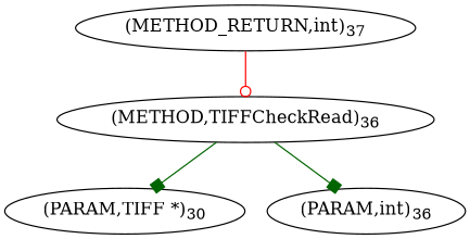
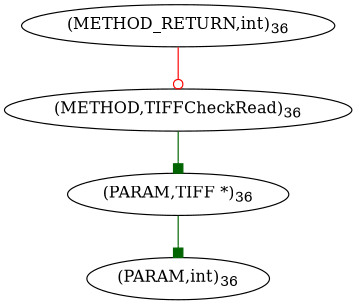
  digraph {
    edge [arrowhead=box color=darkgreen]
    n1 [label=<(METHOD,TIFFCheckRead)<SUB>36</SUB>>]
-   n2 [label=<(PARAM,TIFF *)<SUB>30</SUB>>]
+   n2 [label=<(PARAM,TIFF *)<SUB>36</SUB>>]
    n3 [label=<(PARAM,int)<SUB>36</SUB>>]
-   n4 [label=<(METHOD_RETURN,int)<SUB>37</SUB>>]
+   n4 [label=<(METHOD_RETURN,int)<SUB>36</SUB>>]
    n1 -> n2
-   n1 -> n3
+   n2 -> n3
    n4 -> n1 [arrowhead=odot color=red]
  }
